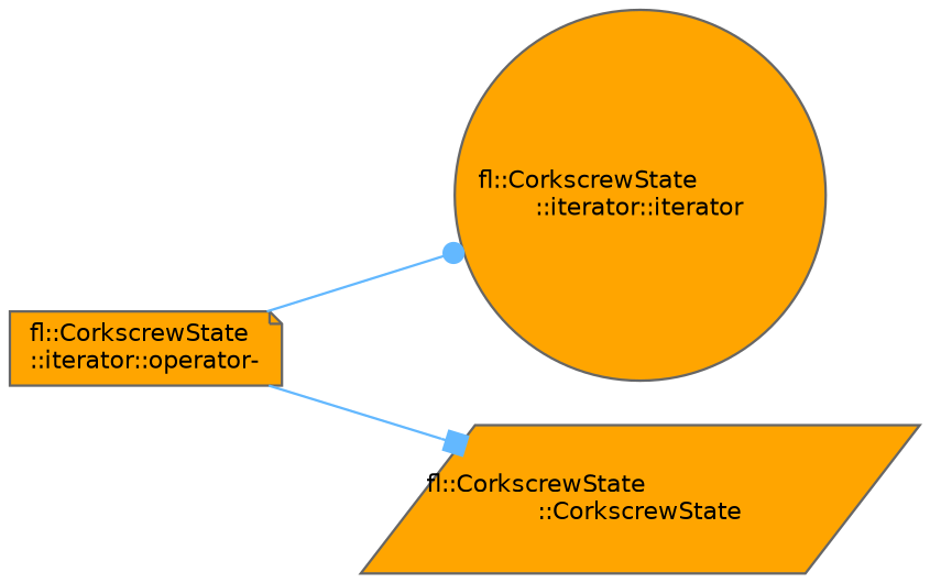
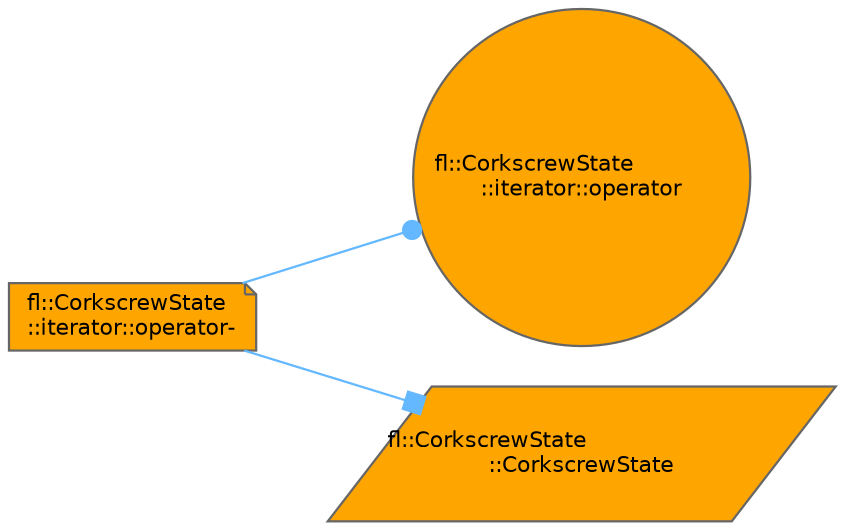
  digraph {
    rankdir=LR
    node [color=grey40 fillcolor=orange fontname=Helvetica fontsize=10 style=filled]
    edge [color=steelblue1 fontname=Helvetica fontsize=10 labelfontname=Helvetica labelfontsize=10 style=solid]
    n1 [color=gray40 fontcolor=black height=0.2 label="fl::CorkscrewState\l::iterator::operator-" shape=note width=0.4]
-   n2 [height=0.2 label="fl::CorkscrewState\l::iterator::iterator" shape=circle width=0.4]
+   n2 [height=0.2 label="fl::CorkscrewState\l::iterator::operator" shape=circle width=0.4]
    n3 [height=0.2 label="fl::CorkscrewState\l::CorkscrewState" shape=parallelogram width=0.4]
    n1 -> n2 [arrowhead=dot]
    n1 -> n3 [arrowhead=box]
  }
